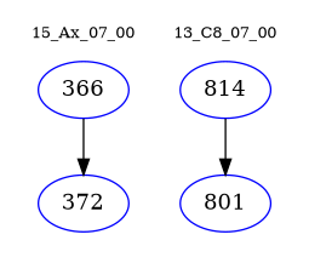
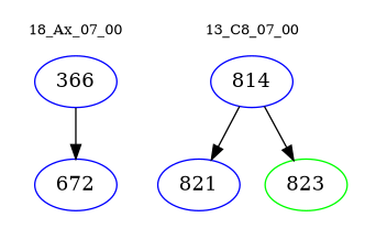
  digraph {
    node [color=blue]
    edge [color=black]
    n1 [label=366]
-   n2 [label=372]
+   n2 [label=672]
    n3 [label=814]
-   n4 [label=801]
+   n4 [label=821]
+   n5 [color=green label=823]
    subgraph cluster_1 {
      color=white
      fontsize=10
-     label="15_Ax_07_00"
+     label="18_Ax_07_00"
      n1
      n2
    }
    subgraph cluster_2 {
      color=white
      fontsize=10
      label="13_C8_07_00"
      n3
      n4
+     n5
    }
    n1 -> n2
    n3 -> n4
+   n3 -> n5
  }
